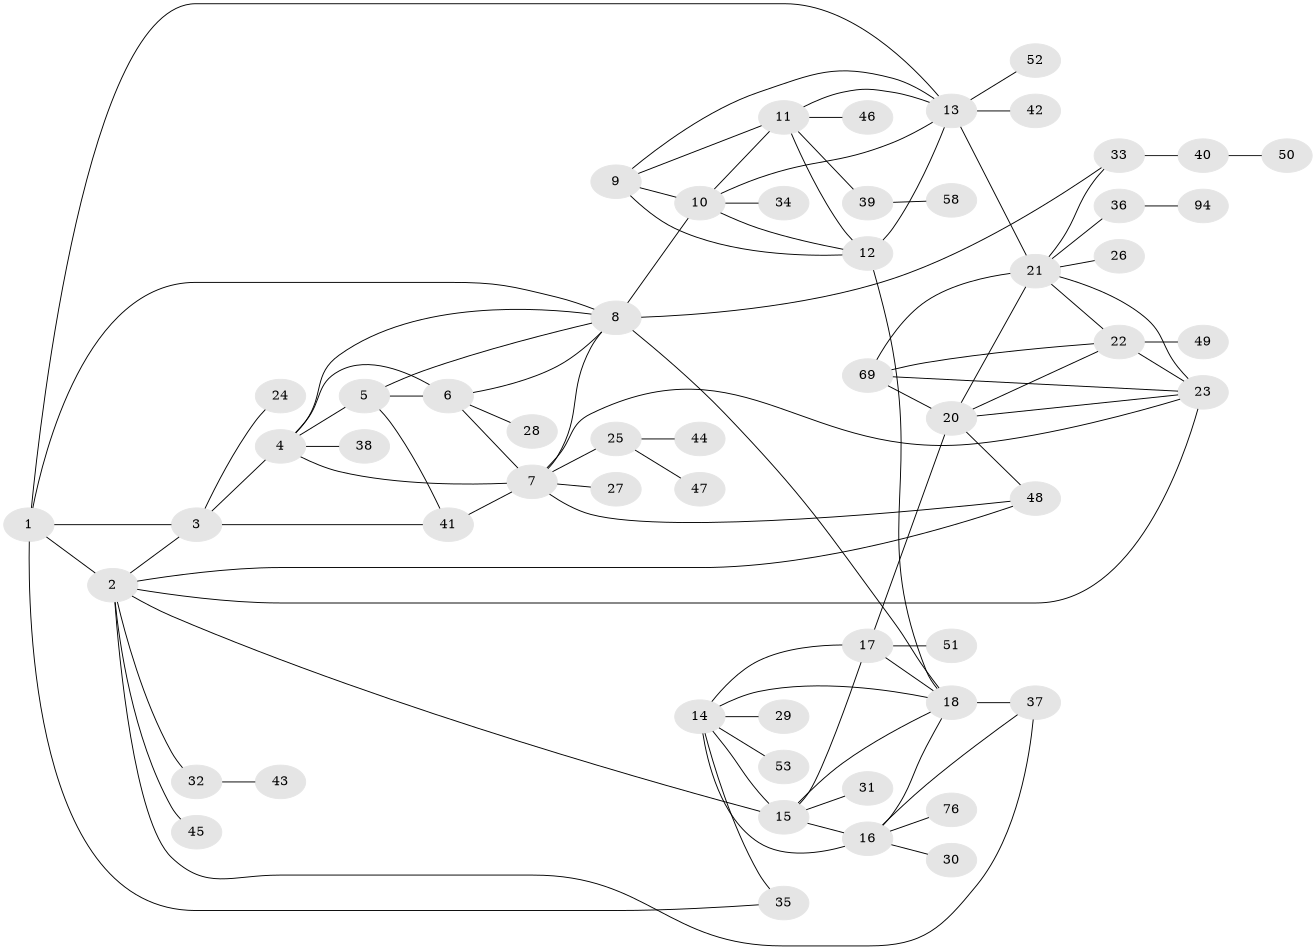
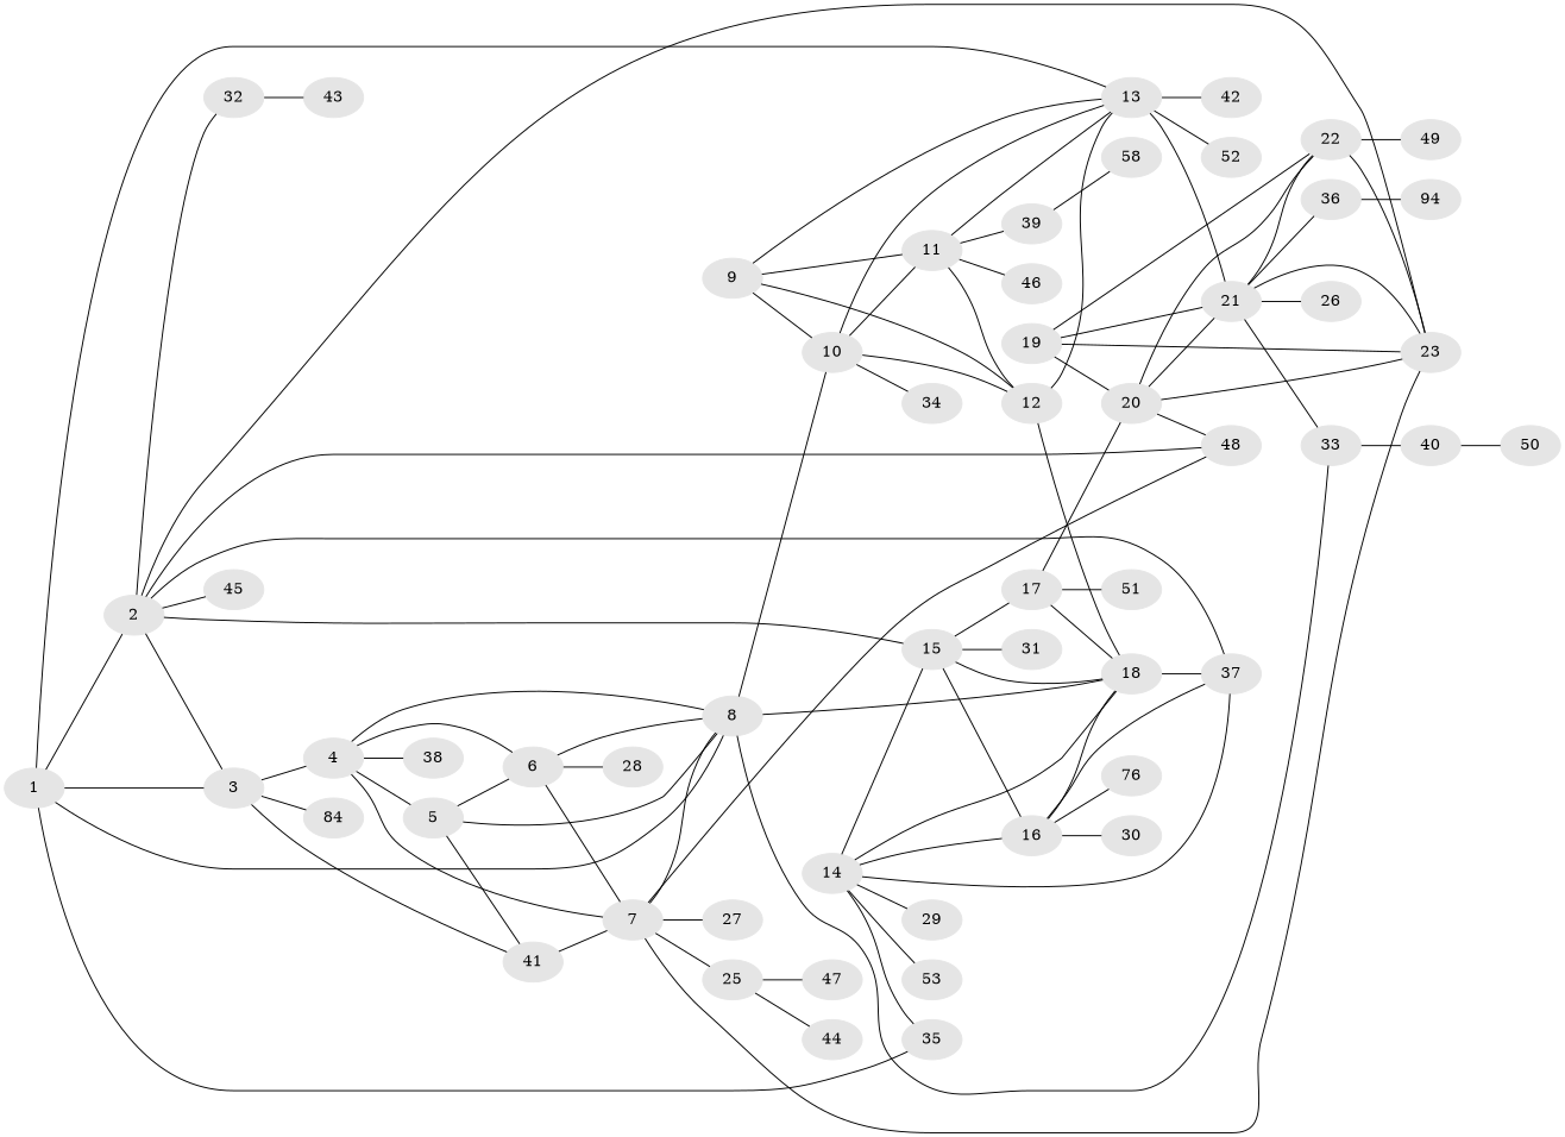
  graph {
    rankdir=LR
    node [color=gray90 style=filled]
    edge [weight=1.0]
    1
    2
    3
    8
    13
    35
    15
    23
    32
    37
    45
    48
    4
-   24
+   24 [label=84]
    41
    10
    18
    33
    21
    42
    52
    16
    17
    31
    43
    5
    6
    7
    38
    28
    25
    27
    44
    47
    11
    12
    34
    40
    9
    39
    46
    n42 [label=58]
    22
    26
    36
    14
    29
    53
    30
    n50 [label=76]
    20
    51
-   19 [label=69]
+   19
    49
    n55 [label=94]
    50
    1 -- 2 [weight=3.0]
    1 -- 3 [weight=3.0]
    1 -- 8
    1 -- 13
    1 -- 35
    2 -- 3
    2 -- 15
    2 -- 23
    2 -- 32
    2 -- 37
    2 -- 45
    2 -- 48
    3 -- 4
    3 -- 24
    3 -- 41 [weight=3.0]
    8 -- 10
    8 -- 18
    8 -- 33
    13 -- 21
    13 -- 42 [weight=2.0]
    13 -- 52
    15 -- 18
    15 -- 16
    15 -- 17
    15 -- 31 [weight=2.0]
    32 -- 43
    4 -- 8
    4 -- 5
    4 -- 6
    4 -- 7
    4 -- 38
    41 -- 7
    10 -- 13
    10 -- 11
    10 -- 12 [weight=2.0]
    10 -- 34
    18 -- 37 [weight=3.0]
    33 -- 40
    21 -- 23
    21 -- 33 [weight=2.0]
    21 -- 22
    21 -- 26
    21 -- 36
    16 -- 37
    16 -- 18
    16 -- 30
    16 -- n50
    17 -- 18
    17 -- 20
    17 -- 51 [weight=3.0]
    5 -- 8
    5 -- 41
    5 -- 6
    6 -- 8
    6 -- 7
    6 -- 28
    7 -- 8
    7 -- 23
    7 -- 48
    7 -- 25
    7 -- 27 [weight=2.0]
    25 -- 44
    25 -- 47
    11 -- 13
    11 -- 12
    11 -- 39
    11 -- 46
    12 -- 13
    12 -- 18
    40 -- 50
    9 -- 13
    9 -- 10
    9 -- 11
    9 -- 12
    39 -- n42
    22 -- 23
    22 -- 49 [weight=2.0]
    36 -- n55
    14 -- 35 [weight=2.0]
    14 -- 15
    14 -- 18
    14 -- 16
-   14 -- 17
+   14 -- 37
    14 -- 29
    14 -- 53
    20 -- 23
    20 -- 48 [weight=4.0]
    20 -- 21
    20 -- 22
    19 -- 23 [weight=2.0]
    19 -- 21
    19 -- 22
    19 -- 20
  }
